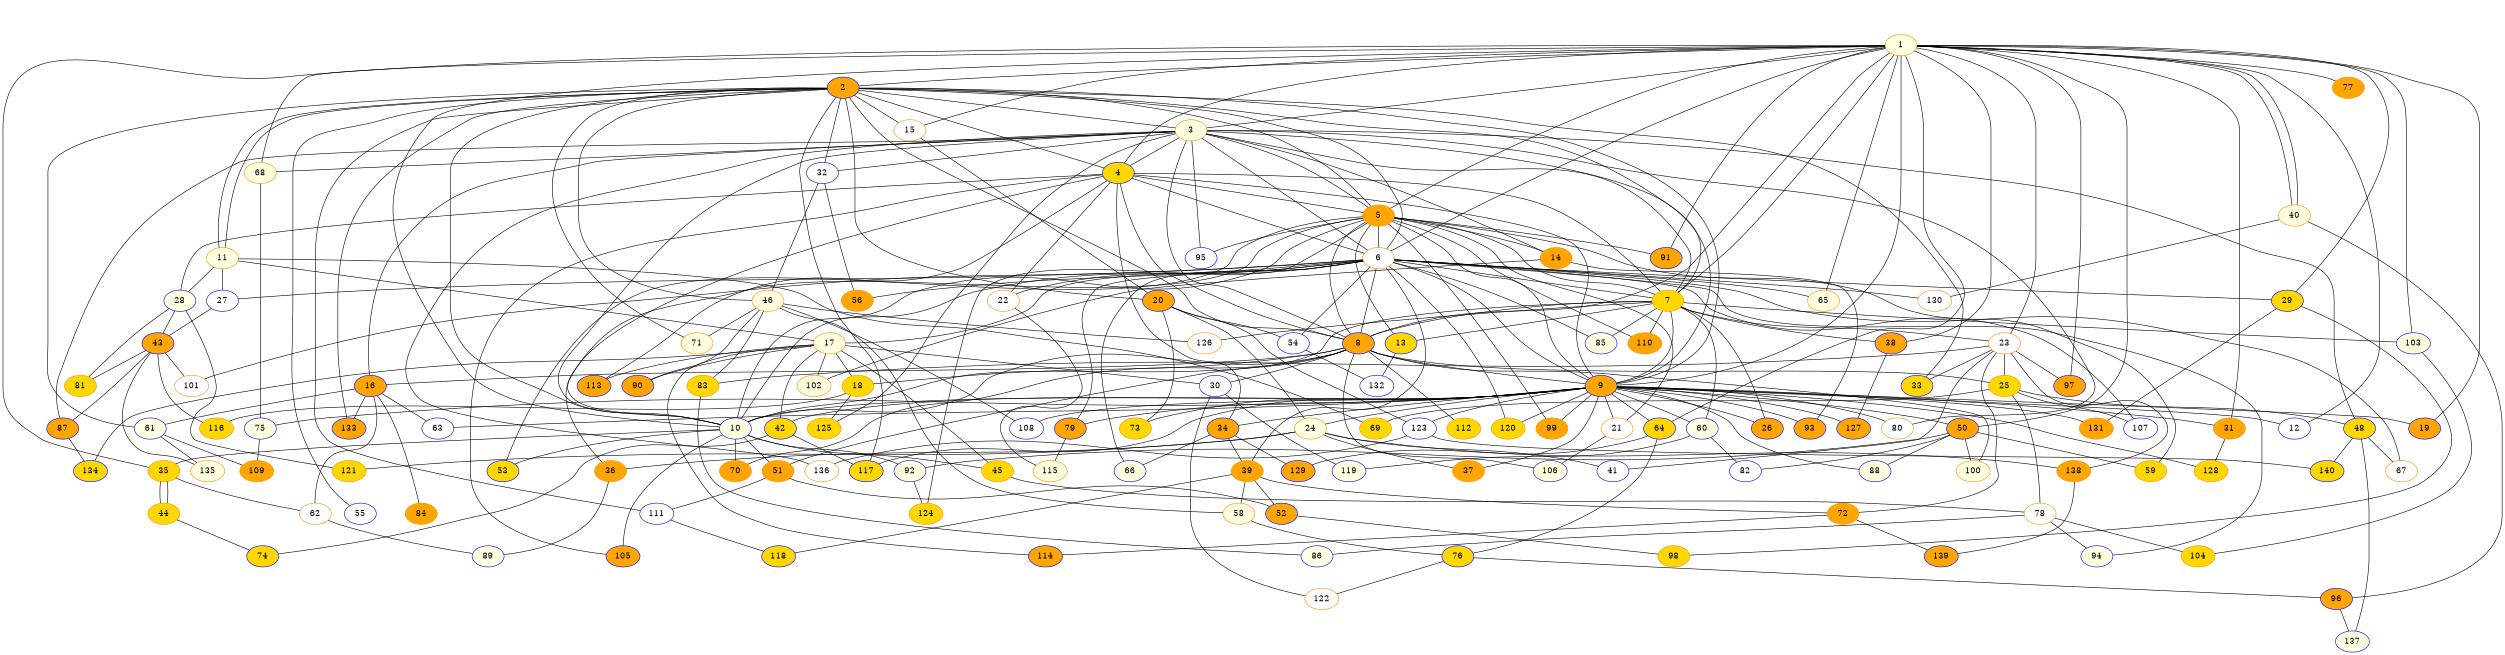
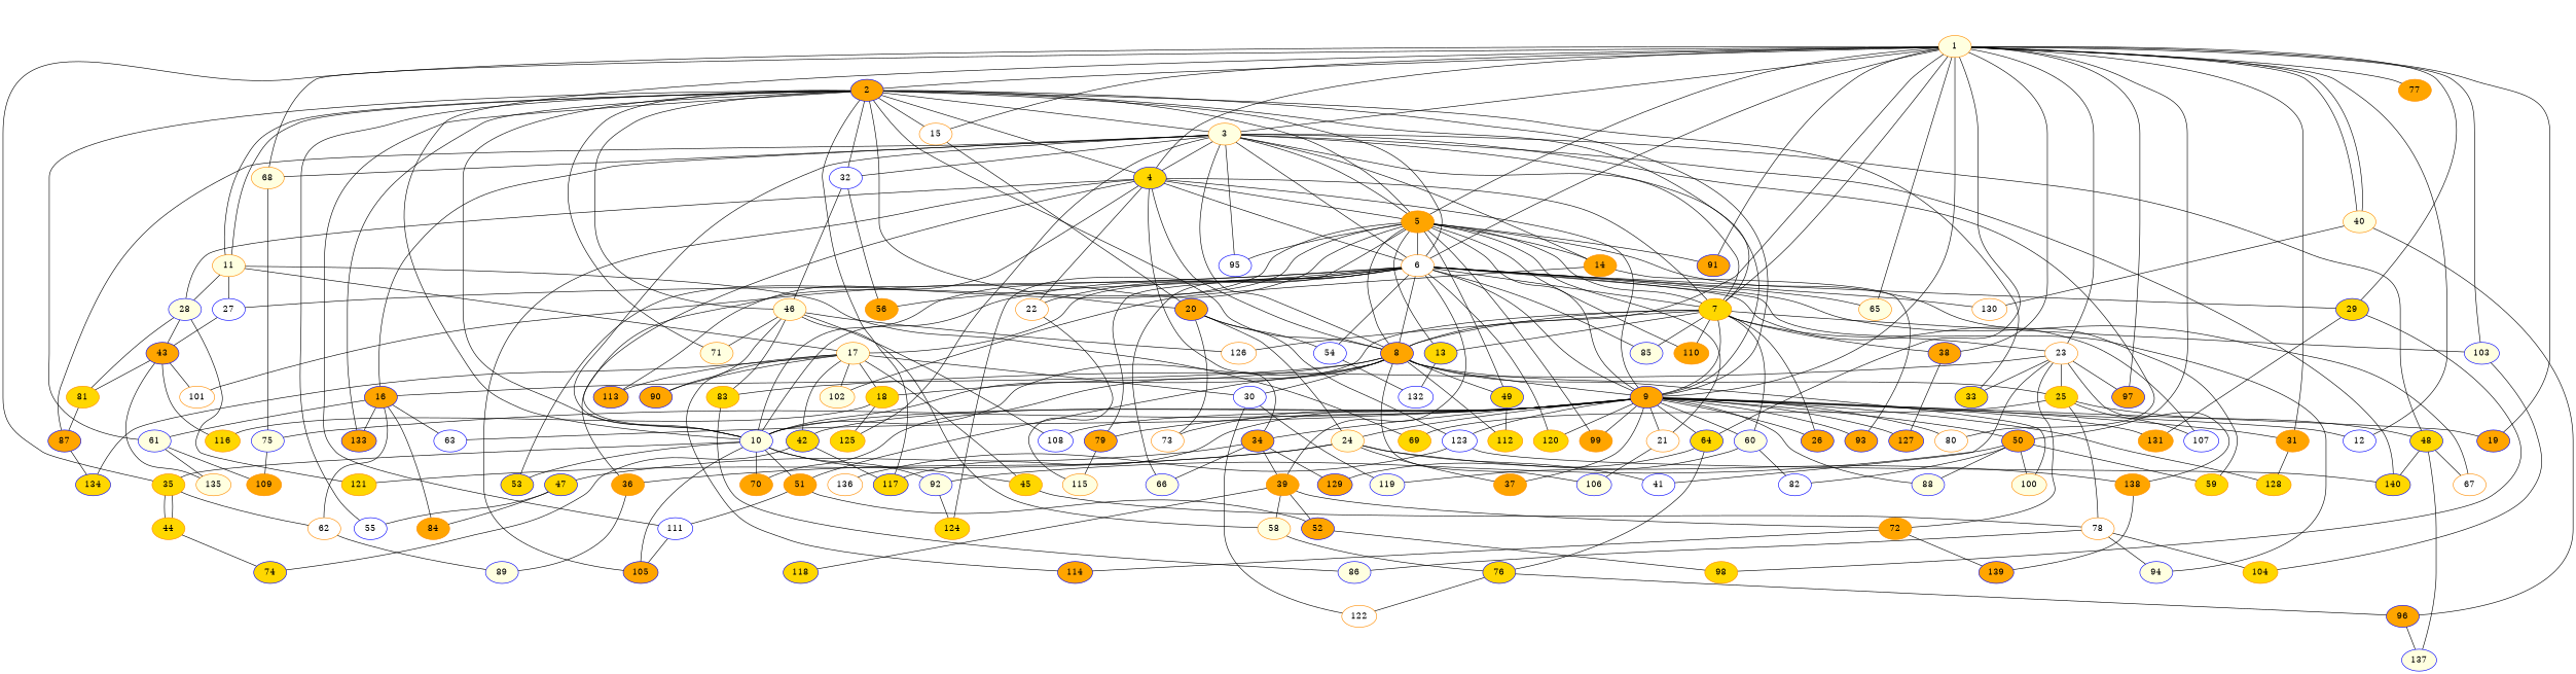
  graph {
    node [color=blue fillcolor=orange style=filled]
    1 [color=darkorange fillcolor=lightyellow]
    2
    3 [color=darkorange fillcolor=lightyellow]
    4 [fillcolor=gold]
    5 [color=darkorange]
    6 [color=darkorange fillcolor=white]
    7 [color=darkorange fillcolor=gold]
    8
    9
    10 [fillcolor=lightyellow]
    12 [fillcolor=white]
    15 [color=darkorange fillcolor=white]
    19
    23 [color=darkorange fillcolor=white]
    29 [fillcolor=gold]
    31 [color=darkorange]
    35 [color=darkorange fillcolor=gold]
    38
    40 [color=darkorange fillcolor=lightyellow]
    50
    64 [fillcolor=gold]
    65 [color=darkorange fillcolor=lightyellow]
    68 [color=darkorange fillcolor=lightyellow]
    77 [color=darkorange]
    91
    97
    103 [fillcolor=lightyellow]
    11 [color=darkorange fillcolor=lightyellow]
    20
    32 [fillcolor=white]
    33 [fillcolor=gold]
    46 [color=darkorange fillcolor=lightyellow]
    55 [fillcolor=white]
    61 [fillcolor=lightyellow]
    71 [color=darkorange fillcolor=lightyellow]
    111 [fillcolor=white]
    117 [fillcolor=gold]
    133
    14 [color=darkorange]
    16
    48 [fillcolor=gold]
    80 [color=darkorange fillcolor=white]
    87
    95 [fillcolor=white]
    125 [color=darkorange fillcolor=gold]
    136 [color=darkorange fillcolor=white]
    22 [color=darkorange fillcolor=white]
    28 [fillcolor=lightyellow]
    34
    105
    113
    13 [fillcolor=gold]
    21 [color=darkorange fillcolor=white]
    36 [color=darkorange]
+   49 [fillcolor=gold]
    53 [fillcolor=gold]
    59 [color=darkorange fillcolor=gold]
    99 [color=darkorange]
    110 [color=darkorange]
    124 [color=darkorange fillcolor=gold]
    17 [color=darkorange fillcolor=lightyellow]
    27 [fillcolor=white]
    39 [color=darkorange]
    54 [fillcolor=white]
    56 [color=darkorange]
    66 [fillcolor=lightyellow]
    67 [color=darkorange fillcolor=white]
    79
    85 [fillcolor=lightyellow]
    94 [fillcolor=lightyellow]
    101 [color=darkorange fillcolor=white]
    107 [fillcolor=white]
    120 [color=darkorange fillcolor=gold]
    130 [color=darkorange fillcolor=white]
    26
    60 [fillcolor=lightyellow]
    126 [color=darkorange fillcolor=white]
    18 [color=darkorange fillcolor=gold]
    25 [color=darkorange fillcolor=gold]
    30 [fillcolor=white]
    51 [color=darkorange]
    70 [color=darkorange]
    100 [color=darkorange fillcolor=lightyellow]
    106 [fillcolor=lightyellow]
    112 [color=darkorange fillcolor=gold]
    24 [color=darkorange fillcolor=lightyellow]
    37 [color=darkorange]
    42 [fillcolor=gold]
    63 [fillcolor=white]
-   73 [color=darkorange fillcolor=gold]
+   73 [color=darkorange fillcolor=white]
    75 [fillcolor=lightyellow]
    88 [fillcolor=lightyellow]
    93
    108 [fillcolor=white]
    123 [fillcolor=white]
    127
    128 [color=darkorange fillcolor=gold]
    131 [color=darkorange]
    45 [color=darkorange fillcolor=gold]
    92 [fillcolor=lightyellow]
    41 [fillcolor=white]
    72 [color=darkorange]
    83 [color=darkorange fillcolor=gold]
    138 [color=darkorange]
    98 [color=darkorange fillcolor=gold]
    62 [color=darkorange fillcolor=white]
    44 [color=darkorange fillcolor=gold]
    96
    82 [fillcolor=white]
    129
    76 [fillcolor=gold]
    104 [color=darkorange fillcolor=gold]
    69 [color=darkorange fillcolor=gold]
    90
    58 [color=darkorange fillcolor=lightyellow]
    135 [color=darkorange fillcolor=lightyellow]
    109 [color=darkorange]
    118 [fillcolor=gold]
    102 [color=darkorange fillcolor=lightyellow]
    84 [color=darkorange]
    137 [fillcolor=lightyellow]
    140 [fillcolor=gold]
    134 [fillcolor=gold]
    115 [color=darkorange fillcolor=lightyellow]
    121 [color=darkorange fillcolor=gold]
    43
    81 [color=darkorange fillcolor=gold]
+   47 [fillcolor=gold]
    132 [fillcolor=white]
    89 [fillcolor=lightyellow]
    114
    52
    119 [fillcolor=lightyellow]
    116 [color=darkorange fillcolor=gold]
    78 [color=darkorange fillcolor=white]
    122 [color=darkorange fillcolor=white]
    74 [fillcolor=gold]
    139
    86 [fillcolor=lightyellow]
    1 -- 2
    1 -- 3
    1 -- 4
    1 -- 5
    1 -- 6
    1 -- 7
    1 -- 8
    1 -- 9
    1 -- 10
    1 -- 12
    1 -- 15
    1 -- 19
    1 -- 23
    1 -- 29
    1 -- 31
    1 -- 35
    1 -- 38
    1 -- 40
    1 -- 40
    1 -- 50
    1 -- 64
    1 -- 65
    1 -- 68
    1 -- 77
    1 -- 91
    1 -- 97
    1 -- 103
    2 -- 3
    2 -- 4
    2 -- 5
    2 -- 6
    2 -- 7
    2 -- 8
    2 -- 9
    2 -- 10
    2 -- 15
    2 -- 11
    2 -- 11
    2 -- 20
    2 -- 32
    2 -- 33
    2 -- 46
    2 -- 55
    2 -- 61
    2 -- 71
    2 -- 111
    2 -- 117
    2 -- 133
    3 -- 4
    3 -- 5
    3 -- 6
    3 -- 7
    3 -- 8
    3 -- 9
    3 -- 10
    3 -- 68
    3 -- 32
    3 -- 14
    3 -- 16
    3 -- 48
    3 -- 80
    3 -- 87
    3 -- 95
    3 -- 125
-   3 -- 136
+   3 -- 140
    4 -- 5
    4 -- 6
    4 -- 7
    4 -- 8
    4 -- 9
    4 -- 10
    4 -- 22
    4 -- 28
    4 -- 34
    4 -- 105
    4 -- 113
    5 -- 6
    5 -- 7
    5 -- 8
    5 -- 9
    5 -- 10
    5 -- 91
    5 -- 14
    5 -- 95
    5 -- 13
    5 -- 21
    5 -- 36
+   5 -- 49
    5 -- 53
    5 -- 59
    5 -- 99
    5 -- 110
    5 -- 124
    6 -- 7
    6 -- 8
    6 -- 9
    6 -- 10
    6 -- 29
    6 -- 65
    6 -- 22
    6 -- 17
    6 -- 27
    6 -- 39
    6 -- 54
    6 -- 56
    6 -- 66
    6 -- 67
    6 -- 79
    6 -- 85
    6 -- 94
    6 -- 101
    6 -- 107
    6 -- 120
    6 -- 130
    7 -- 8
    7 -- 9
    7 -- 10
    7 -- 23
    7 -- 38
    7 -- 103
    7 -- 13
    7 -- 110
    7 -- 85
    7 -- 26
    7 -- 60
    7 -- 126
    8 -- 9
    8 -- 10
    8 -- 16
+   8 -- 49
    8 -- 18
    8 -- 25
    8 -- 30
    8 -- 51
    8 -- 70
    8 -- 100
    8 -- 106
    8 -- 112
    9 -- 10
    9 -- 12
    9 -- 19
    9 -- 31
    9 -- 50
    9 -- 64
    9 -- 117
    9 -- 80
    9 -- 34
    9 -- 21
    9 -- 99
    9 -- 79
    9 -- 120
    9 -- 26
    9 -- 60
    9 -- 24
    9 -- 37
    9 -- 42
    9 -- 63
    9 -- 73
    9 -- 75
    9 -- 88
    9 -- 93
    9 -- 108
    9 -- 123
    9 -- 127
    9 -- 128
    9 -- 131
    10 -- 35
    10 -- 105
    10 -- 53
    10 -- 51
    10 -- 70
    10 -- 45
    10 -- 92
    15 -- 20
    23 -- 97
    23 -- 33
    23 -- 25
    23 -- 41
    23 -- 72
    23 -- 83
    23 -- 138
    29 -- 131
    29 -- 98
    31 -- 128
    35 -- 62
    35 -- 44
    35 -- 44
    38 -- 127
    40 -- 130
    40 -- 96
    50 -- 59
    50 -- 100
    50 -- 88
    50 -- 92
    50 -- 82
    64 -- 129
    64 -- 76
    68 -- 75
    103 -- 104
    11 -- 28
    11 -- 17
    11 -- 27
    11 -- 69
    20 -- 54
    20 -- 24
    20 -- 73
    20 -- 123
    32 -- 46
    32 -- 56
    46 -- 71
    46 -- 126
    46 -- 108
    46 -- 83
    46 -- 90
    46 -- 58
    61 -- 135
    61 -- 109
-   111 -- 118
+   111 -- 105
    14 -- 93
    14 -- 102
    16 -- 61
    16 -- 133
    16 -- 63
    16 -- 62
    16 -- 84
    48 -- 67
    48 -- 137
    48 -- 140
    87 -- 134
    22 -- 115
    28 -- 121
    28 -- 43
    28 -- 81
    34 -- 39
    34 -- 66
    34 -- 129
+   34 -- 47
    13 -- 132
    21 -- 106
    36 -- 89
+   49 -- 112
    17 -- 113
    17 -- 18
    17 -- 30
    17 -- 42
    17 -- 45
    17 -- 90
    17 -- 102
    17 -- 134
    17 -- 114
    27 -- 43
    39 -- 72
    39 -- 58
    39 -- 118
    39 -- 52
    54 -- 132
    79 -- 115
    60 -- 82
    60 -- 119
    18 -- 125
    18 -- 116
    25 -- 48
    25 -- 107
    25 -- 69
    25 -- 78
    30 -- 119
    30 -- 122
    51 -- 111
    51 -- 52
    24 -- 36
    24 -- 37
    24 -- 41
    24 -- 138
    24 -- 121
    42 -- 117
    42 -- 74
    75 -- 109
    123 -- 136
    123 -- 140
    45 -- 78
    92 -- 124
    72 -- 114
    72 -- 139
    83 -- 86
    138 -- 139
    62 -- 89
    44 -- 74
    96 -- 137
    76 -- 96
    76 -- 122
    58 -- 76
-   43 -- 87
+   81 -- 87
    43 -- 101
    43 -- 135
    43 -- 81
    43 -- 116
+   47 -- 55
+   47 -- 84
    52 -- 98
    78 -- 94
    78 -- 104
    78 -- 86
  }
